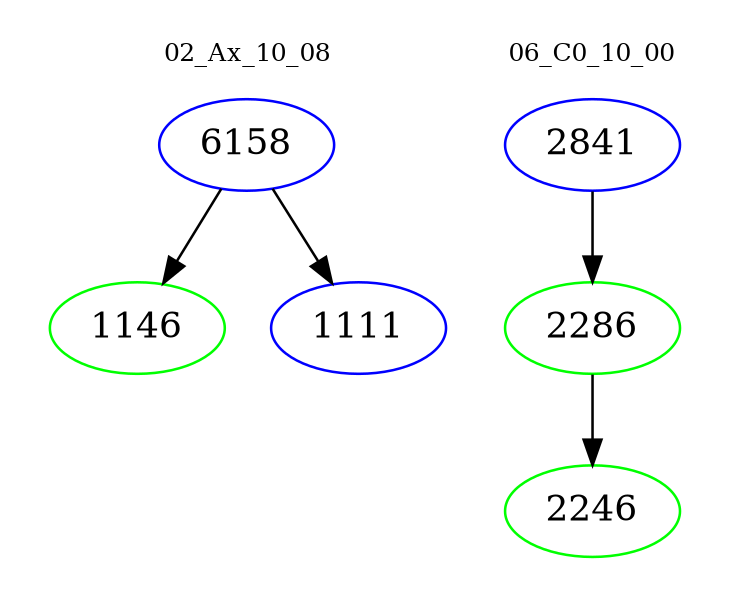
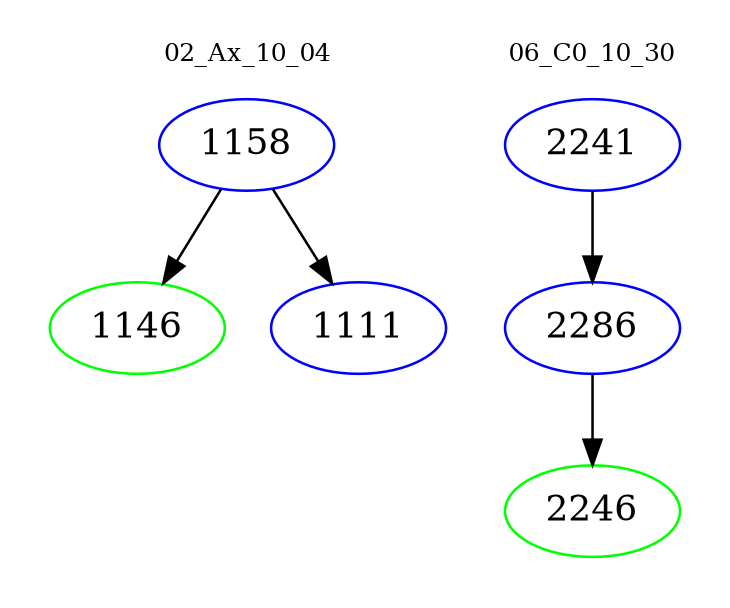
  digraph {
    node [color=blue]
    edge [color=black]
-   n1 [label=6158]
+   n1 [label=1158]
    n2 [color=green label=1146]
    n3 [label=1111]
-   n4 [color=green label=2286]
-   n5 [label=2841]
+   n4 [label=2286]
+   n5 [label=2241]
    n6 [color=green label=2246]
    subgraph cluster_1 {
      color=white
      fontsize=10
-     label="02_Ax_10_08"
+     label="02_Ax_10_04"
      n1
      n2
      n3
    }
    subgraph cluster_2 {
      color=white
      fontsize=10
-     label="06_C0_10_00"
+     label="06_C0_10_30"
      n4
      n5
      n6
    }
    n1 -> n2
    n1 -> n3
    n4 -> n6
    n5 -> n4
  }
